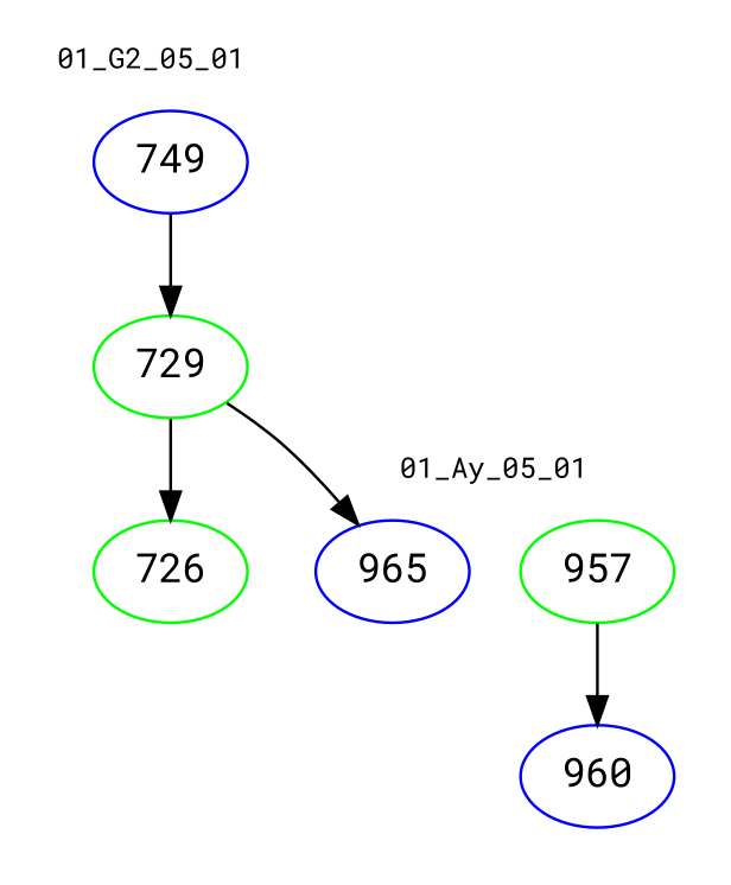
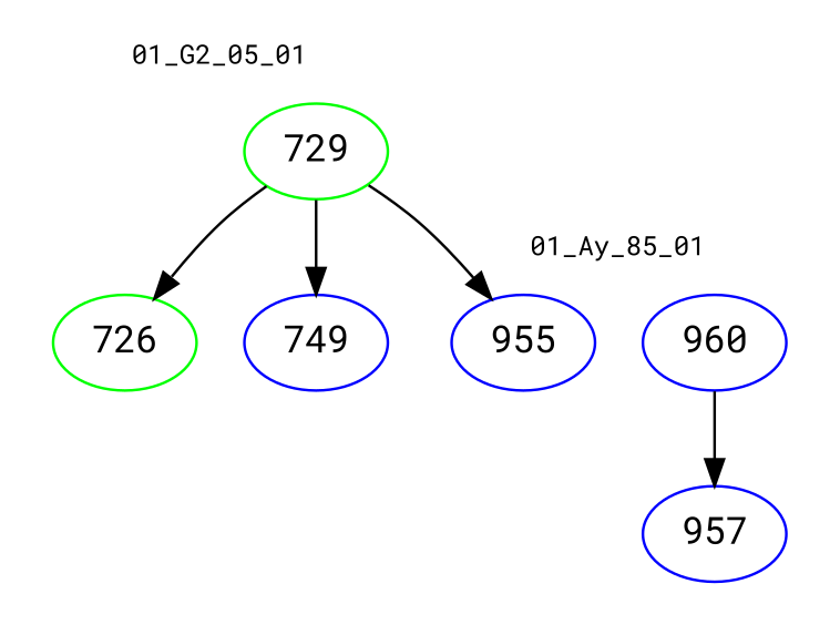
  digraph {
    fontname="Roboto Mono"
    node [color=blue fontname="Roboto Mono"]
    edge [color=black fontname="Roboto Mono"]
    n1 [label=960]
-   n2 [color=green label=957]
-   n3 [label=965]
+   n2 [label=957]
+   n3 [label=955]
    n4 [color=green label=729]
    n5 [color=green label=726]
    n6 [label=749]
    subgraph cluster_1 {
      color=white
      fontsize=10
-     label="01_Ay_05_01"
+     label="01_Ay_85_01"
      n1
      n2
      n3
    }
    subgraph cluster_2 {
      color=white
      fontsize=10
      label="01_G2_05_01"
      n4
      n5
      n6
    }
-   n2 -> n1
+   n1 -> n2
    n4 -> n3
    n4 -> n5
-   n6 -> n4
+   n4 -> n6
  }
